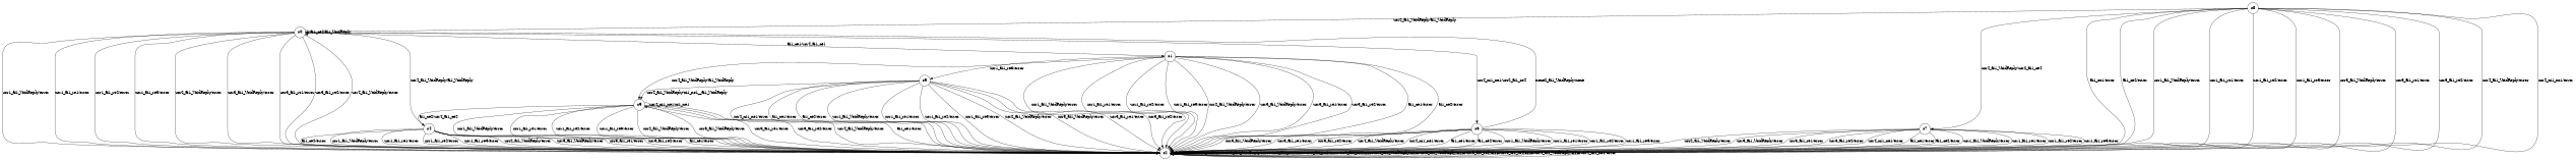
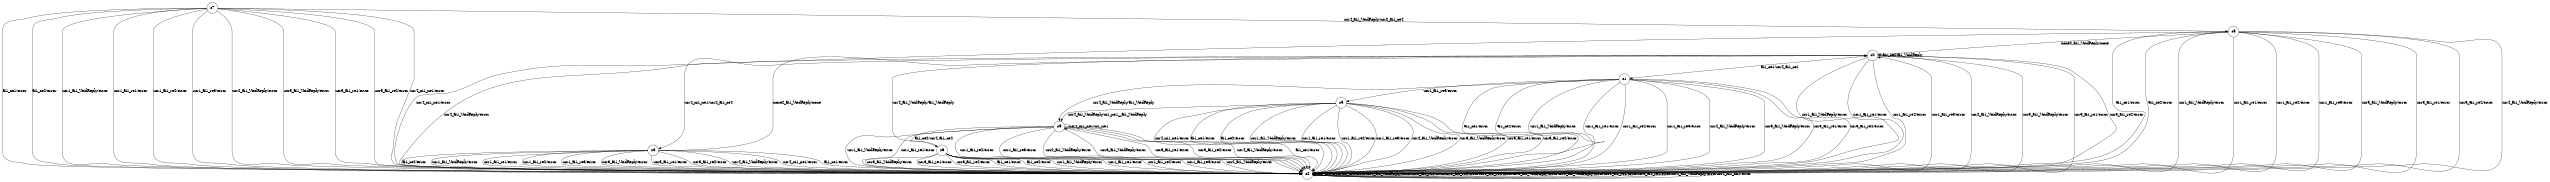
  digraph {
    node [shape=circle]
    n1 [label=s0]
    n2 [label=s1]
    n3 [label=s2]
    n4 [label=s3]
    n5 [label=s9]
    n6 [label=s5]
-   n7 [label=s4]
+   n7 [label=s6]
    n8 [label=s7]
    n9 [label=s8]
    n1 -> n1 [label="ai1_ce2/ai1_VoidReply"]
    n1 -> n2 [label="ai1_ce1/usr4_ai1_ce1"]
    n1 -> n3 [label="usr1_ai1_VoidReply/error"]
    n1 -> n3 [label="usr1_ai1_re1/error"]
    n1 -> n3 [label="usr1_ai1_re2/error"]
    n1 -> n3 [label="usr1_ai1_re3/error"]
    n1 -> n3 [label="usr2_ai1_VoidReply/error"]
    n1 -> n3 [label="usr3_ai1_VoidReply/error"]
    n1 -> n3 [label="usr3_ai1_re1/error"]
    n1 -> n3 [label="usr3_ai1_re2/error"]
    n1 -> n3 [label="usr4_ai1_VoidReply/error"]
    n1 -> n4 [label="usr4_ni1_ne1/usr2_ai1_ce4"]
    n2 -> n3 [label="ai1_ce1/error"]
    n2 -> n3 [label="ai1_ce2/error"]
    n2 -> n3 [label="usr1_ai1_VoidReply/error"]
    n2 -> n3 [label="usr1_ai1_re1/error"]
    n2 -> n3 [label="usr1_ai1_re2/error"]
    n2 -> n3 [label="usr1_ai1_re3/error"]
    n2 -> n3 [label="usr2_ai1_VoidReply/error"]
    n2 -> n3 [label="usr3_ai1_VoidReply/error"]
    n2 -> n3 [label="usr3_ai1_re1/error"]
    n2 -> n3 [label="usr3_ai1_re2/error"]
    n2 -> n5 [label="usr4_ai1_VoidReply/ai1_VoidReply"]
    n2 -> n6 [label="usr1_ai1_re3/error"]
    n3 -> n3 [label="ai1_ce1/error"]
    n3 -> n3 [label="ai1_ce2/error"]
    n3 -> n3 [label="usr1_ai1_VoidReply/error"]
    n3 -> n3 [label="usr1_ai1_re1/error"]
    n3 -> n3 [label="usr1_ai1_re2/error"]
    n3 -> n3 [label="usr1_ai1_re3/error"]
    n3 -> n3 [label="usr2_ai1_VoidReply/error"]
    n3 -> n3 [label="usr3_ai1_VoidReply/error"]
    n3 -> n3 [label="usr3_ai1_re1/error"]
    n3 -> n3 [label="usr3_ai1_re2/error"]
    n3 -> n3 [label="usr4_ai1_VoidReply/error"]
    n3 -> n3 [label="usr4_ni1_ne1/error"]
    n4 -> n1 [label="none2_ai1_VoidReply/none"]
    n4 -> n3 [label="ai1_ce1/error"]
    n4 -> n3 [label="ai1_ce2/error"]
    n4 -> n3 [label="usr1_ai1_VoidReply/error"]
    n4 -> n3 [label="usr1_ai1_re1/error"]
    n4 -> n3 [label="usr1_ai1_re2/error"]
    n4 -> n3 [label="usr1_ai1_re3/error"]
    n4 -> n3 [label="usr3_ai1_VoidReply/error"]
    n4 -> n3 [label="usr3_ai1_re1/error"]
    n4 -> n3 [label="usr3_ai1_re2/error"]
    n4 -> n3 [label="usr4_ai1_VoidReply/error"]
    n4 -> n3 [label="usr4_ni1_ne1/error"]
    n5 -> n3 [label="ai1_ce1/error"]
    n5 -> n3 [label="usr1_ai1_VoidReply/error"]
    n5 -> n3 [label="usr1_ai1_re1/error"]
    n5 -> n3 [label="usr1_ai1_re2/error"]
    n5 -> n3 [label="usr1_ai1_re3/error"]
    n5 -> n3 [label="usr2_ai1_VoidReply/error"]
    n5 -> n3 [label="usr3_ai1_VoidReply/error"]
    n5 -> n3 [label="usr3_ai1_re1/error"]
    n5 -> n3 [label="usr3_ai1_re2/error"]
    n5 -> n3 [label="usr4_ai1_VoidReply/error"]
    n5 -> n5 [label="usr4_ni1_ne1/ni1_ne1"]
    n5 -> n7 [label="ai1_ce2/usr4_ai1_ce2"]
    n6 -> n3 [label="ai1_ce1/error"]
    n6 -> n3 [label="ai1_ce2/error"]
    n6 -> n3 [label="usr1_ai1_VoidReply/error"]
    n6 -> n3 [label="usr1_ai1_re1/error"]
    n6 -> n3 [label="usr1_ai1_re2/error"]
    n6 -> n3 [label="usr1_ai1_re3/error"]
    n6 -> n3 [label="usr2_ai1_VoidReply/error"]
    n6 -> n3 [label="usr3_ai1_VoidReply/error"]
    n6 -> n3 [label="usr3_ai1_re1/error"]
    n6 -> n3 [label="usr3_ai1_re2/error"]
    n6 -> n3 [label="usr4_ni1_ne1/error"]
    n6 -> n5 [label="usr4_ai1_VoidReply/ni1_ne1__ai1_VoidReply"]
    n7 -> n1 [label="usr4_ai1_VoidReply/ai1_VoidReply"]
    n7 -> n3 [label="ai1_ce1/error"]
    n7 -> n3 [label="ai1_ce2/error"]
    n7 -> n3 [label="usr1_ai1_VoidReply/error"]
    n7 -> n3 [label="usr1_ai1_re1/error"]
    n7 -> n3 [label="usr1_ai1_re2/error"]
    n7 -> n3 [label="usr1_ai1_re3/error"]
    n7 -> n3 [label="usr2_ai1_VoidReply/error"]
    n7 -> n3 [label="usr3_ai1_VoidReply/error"]
    n7 -> n3 [label="usr3_ai1_re1/error"]
    n7 -> n3 [label="usr3_ai1_re2/error"]
    n8 -> n3 [label="ai1_ce1/error"]
    n8 -> n3 [label="ai1_ce2/error"]
    n8 -> n3 [label="usr1_ai1_VoidReply/error"]
    n8 -> n3 [label="usr1_ai1_re1/error"]
    n8 -> n3 [label="usr1_ai1_re2/error"]
    n8 -> n3 [label="usr1_ai1_re3/error"]
    n8 -> n3 [label="usr2_ai1_VoidReply/error"]
    n8 -> n3 [label="usr3_ai1_VoidReply/error"]
    n8 -> n3 [label="usr3_ai1_re1/error"]
    n8 -> n3 [label="usr3_ai1_re2/error"]
    n8 -> n3 [label="usr4_ni1_ne1/error"]
-   n9 -> n8 [label="usr4_ai1_VoidReply/usr2_ai1_ce4"]
-   n9 -> n1 [label="usr2_ai1_VoidReply/ai1_VoidReply"]
+   n8 -> n9 [label="usr4_ai1_VoidReply/usr2_ai1_ce4"]
+   n9 -> n1 [label="none2_ai1_VoidReply/none"]
    n9 -> n3 [label="ai1_ce1/error"]
    n9 -> n3 [label="ai1_ce2/error"]
    n9 -> n3 [label="usr1_ai1_VoidReply/error"]
    n9 -> n3 [label="usr1_ai1_re1/error"]
    n9 -> n3 [label="usr1_ai1_re2/error"]
    n9 -> n3 [label="usr1_ai1_re3/error"]
    n9 -> n3 [label="usr3_ai1_VoidReply/error"]
    n9 -> n3 [label="usr3_ai1_re1/error"]
    n9 -> n3 [label="usr3_ai1_re2/error"]
    n9 -> n3 [label="usr4_ai1_VoidReply/error"]
    n9 -> n3 [label="usr4_ni1_ne1/error"]
  }
